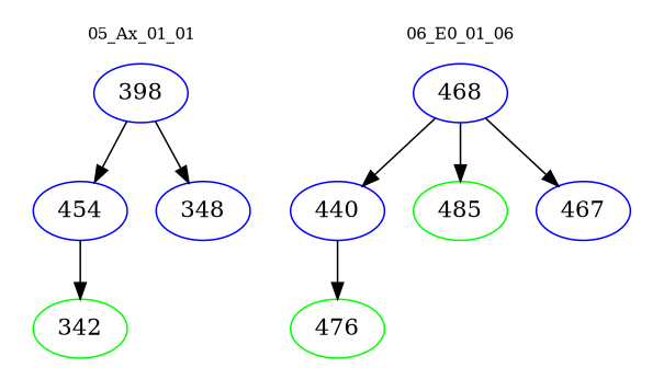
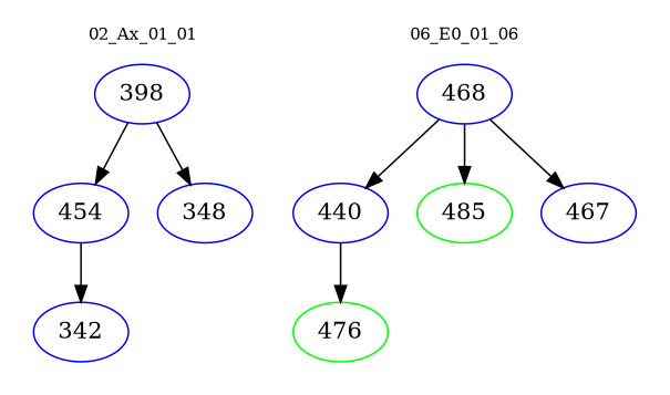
  digraph {
    node [color=blue]
    edge [color=black]
    n1 [label=398]
    n2 [label=454]
    n3 [label=348]
-   n4 [color=green label=342]
+   n4 [label=342]
    n5 [label=468]
    n6 [label=440]
    n7 [color=green label=485]
    n8 [label=467]
    n9 [color=green label=476]
    subgraph cluster_1 {
      color=white
      fontsize=10
-     label="05_Ax_01_01"
+     label="02_Ax_01_01"
      n1
      n2
      n3
      n4
    }
    subgraph cluster_2 {
      color=white
      fontsize=10
      label="06_E0_01_06"
      n5
      n6
      n7
      n8
      n9
    }
    n1 -> n2
    n1 -> n3
    n2 -> n4
    n5 -> n6
    n5 -> n7
    n5 -> n8
    n6 -> n9
  }
